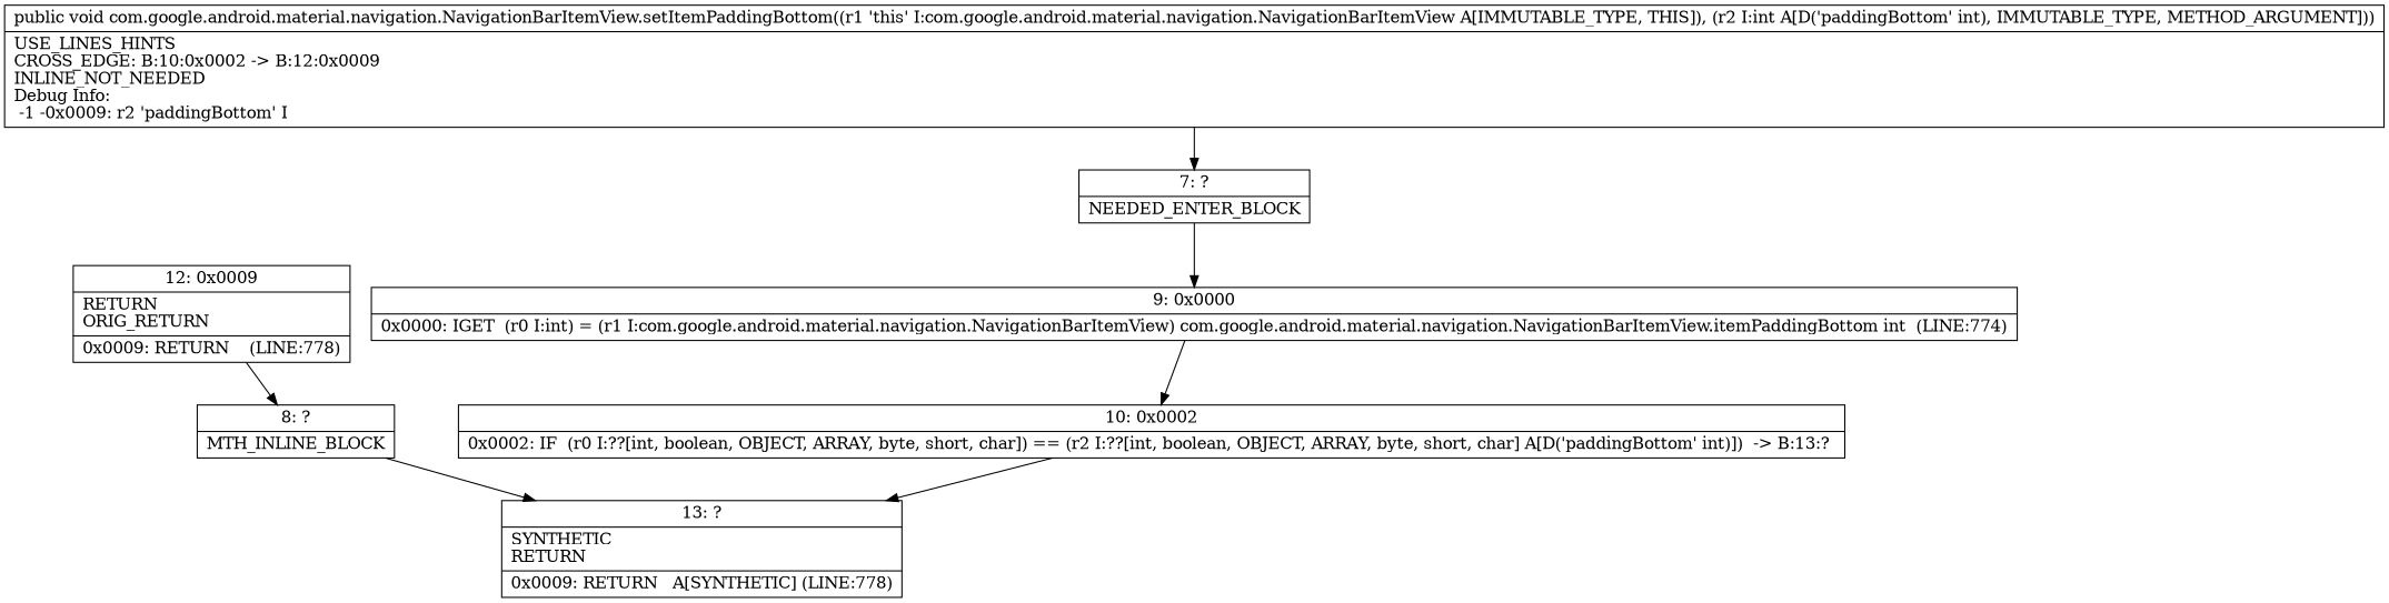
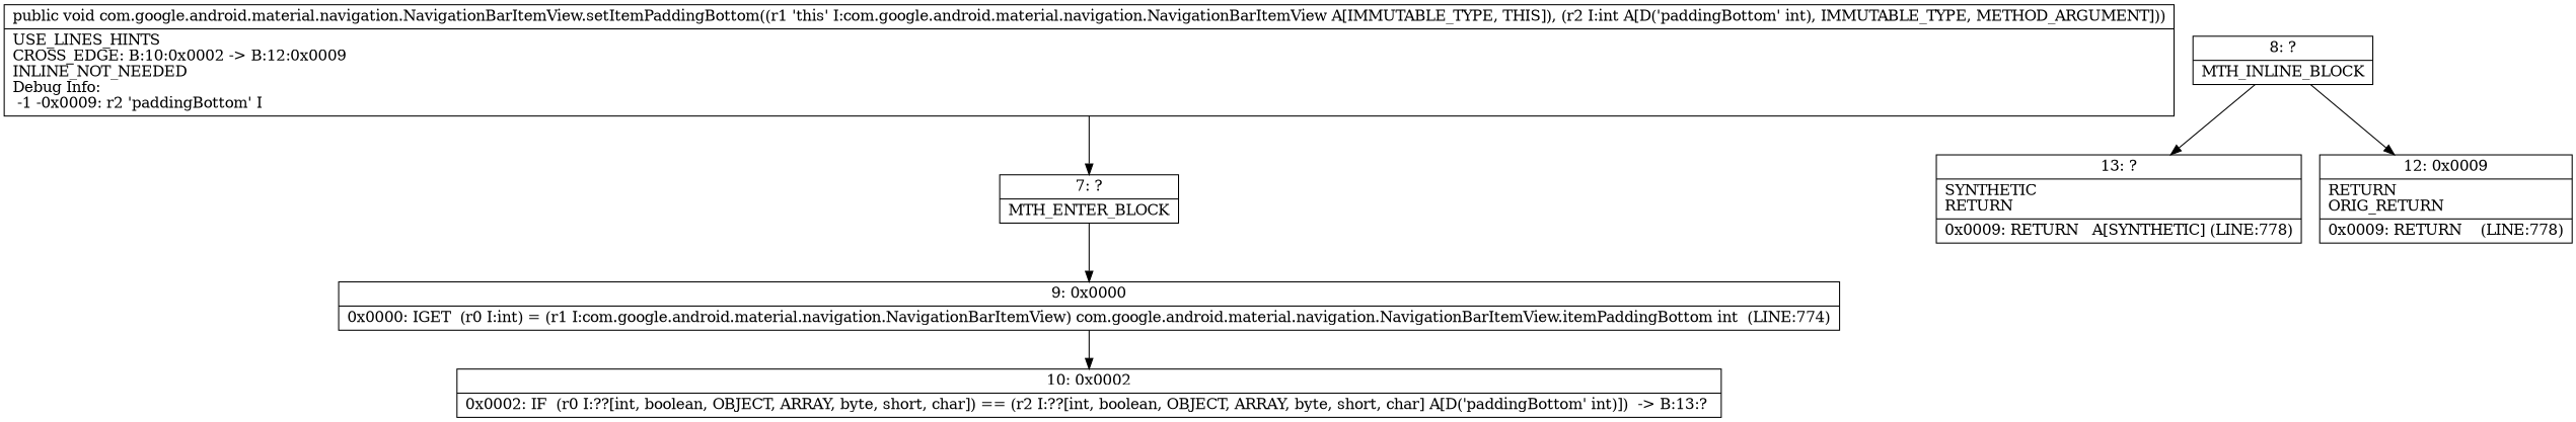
  digraph {
    node [shape=record]
-   n1 [label="{7\:\ ?|NEEDED_ENTER_BLOCK\l}"]
+   n1 [label="{7\:\ ?|MTH_ENTER_BLOCK\l}"]
    n2 [label="{9\:\ 0x0000|0x0000: IGET  (r0 I:int) = (r1 I:com.google.android.material.navigation.NavigationBarItemView) com.google.android.material.navigation.NavigationBarItemView.itemPaddingBottom int  (LINE:774)\l}"]
    n3 [label="{10\:\ 0x0002|0x0002: IF  (r0 I:??[int, boolean, OBJECT, ARRAY, byte, short, char]) == (r2 I:??[int, boolean, OBJECT, ARRAY, byte, short, char] A[D('paddingBottom' int)])  \-\> B:13:? \l}"]
    n4 [label="{13\:\ ?|SYNTHETIC\lRETURN\l|0x0009: RETURN   A[SYNTHETIC] (LINE:778)\l}"]
    n5 [label="{12\:\ 0x0009|RETURN\lORIG_RETURN\l|0x0009: RETURN    (LINE:778)\l}"]
    n6 [label="{8\:\ ?|MTH_INLINE_BLOCK\l}"]
    n7 [label="{public void com.google.android.material.navigation.NavigationBarItemView.setItemPaddingBottom((r1 'this' I:com.google.android.material.navigation.NavigationBarItemView A[IMMUTABLE_TYPE, THIS]), (r2 I:int A[D('paddingBottom' int), IMMUTABLE_TYPE, METHOD_ARGUMENT]))  | USE_LINES_HINTS\lCROSS_EDGE: B:10:0x0002 \-\> B:12:0x0009\lINLINE_NOT_NEEDED\lDebug Info:\l  \-1 \-0x0009: r2 'paddingBottom' I\l}"]
    n1 -> n2
    n2 -> n3
-   n3 -> n4
-   n5 -> n6
+   n6 -> n5
    n6 -> n4
    n7 -> n1
  }
